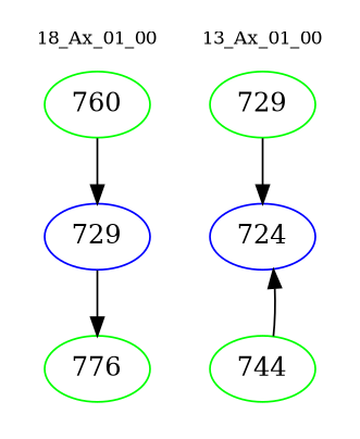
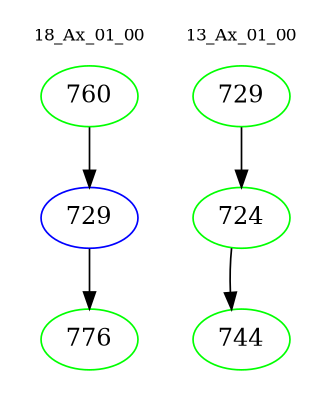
  digraph {
    node [color=green]
    edge [color=black]
    n1 [label=760]
    n2 [color=blue label=729]
    n3 [label=776]
    n4 [label=729]
-   n5 [color=blue label=724]
+   n5 [label=724]
    n6 [label=744]
    subgraph cluster_1 {
      color=white
      fontsize=10
      label="18_Ax_01_00"
      n1
      n2
      n3
    }
    subgraph cluster_2 {
      color=white
      fontsize=10
      label="13_Ax_01_00"
      n4
      n5
      n6
    }
    n1 -> n2
    n2 -> n3
    n4 -> n5
-   n6 -> n5
+   n5 -> n6
  }
